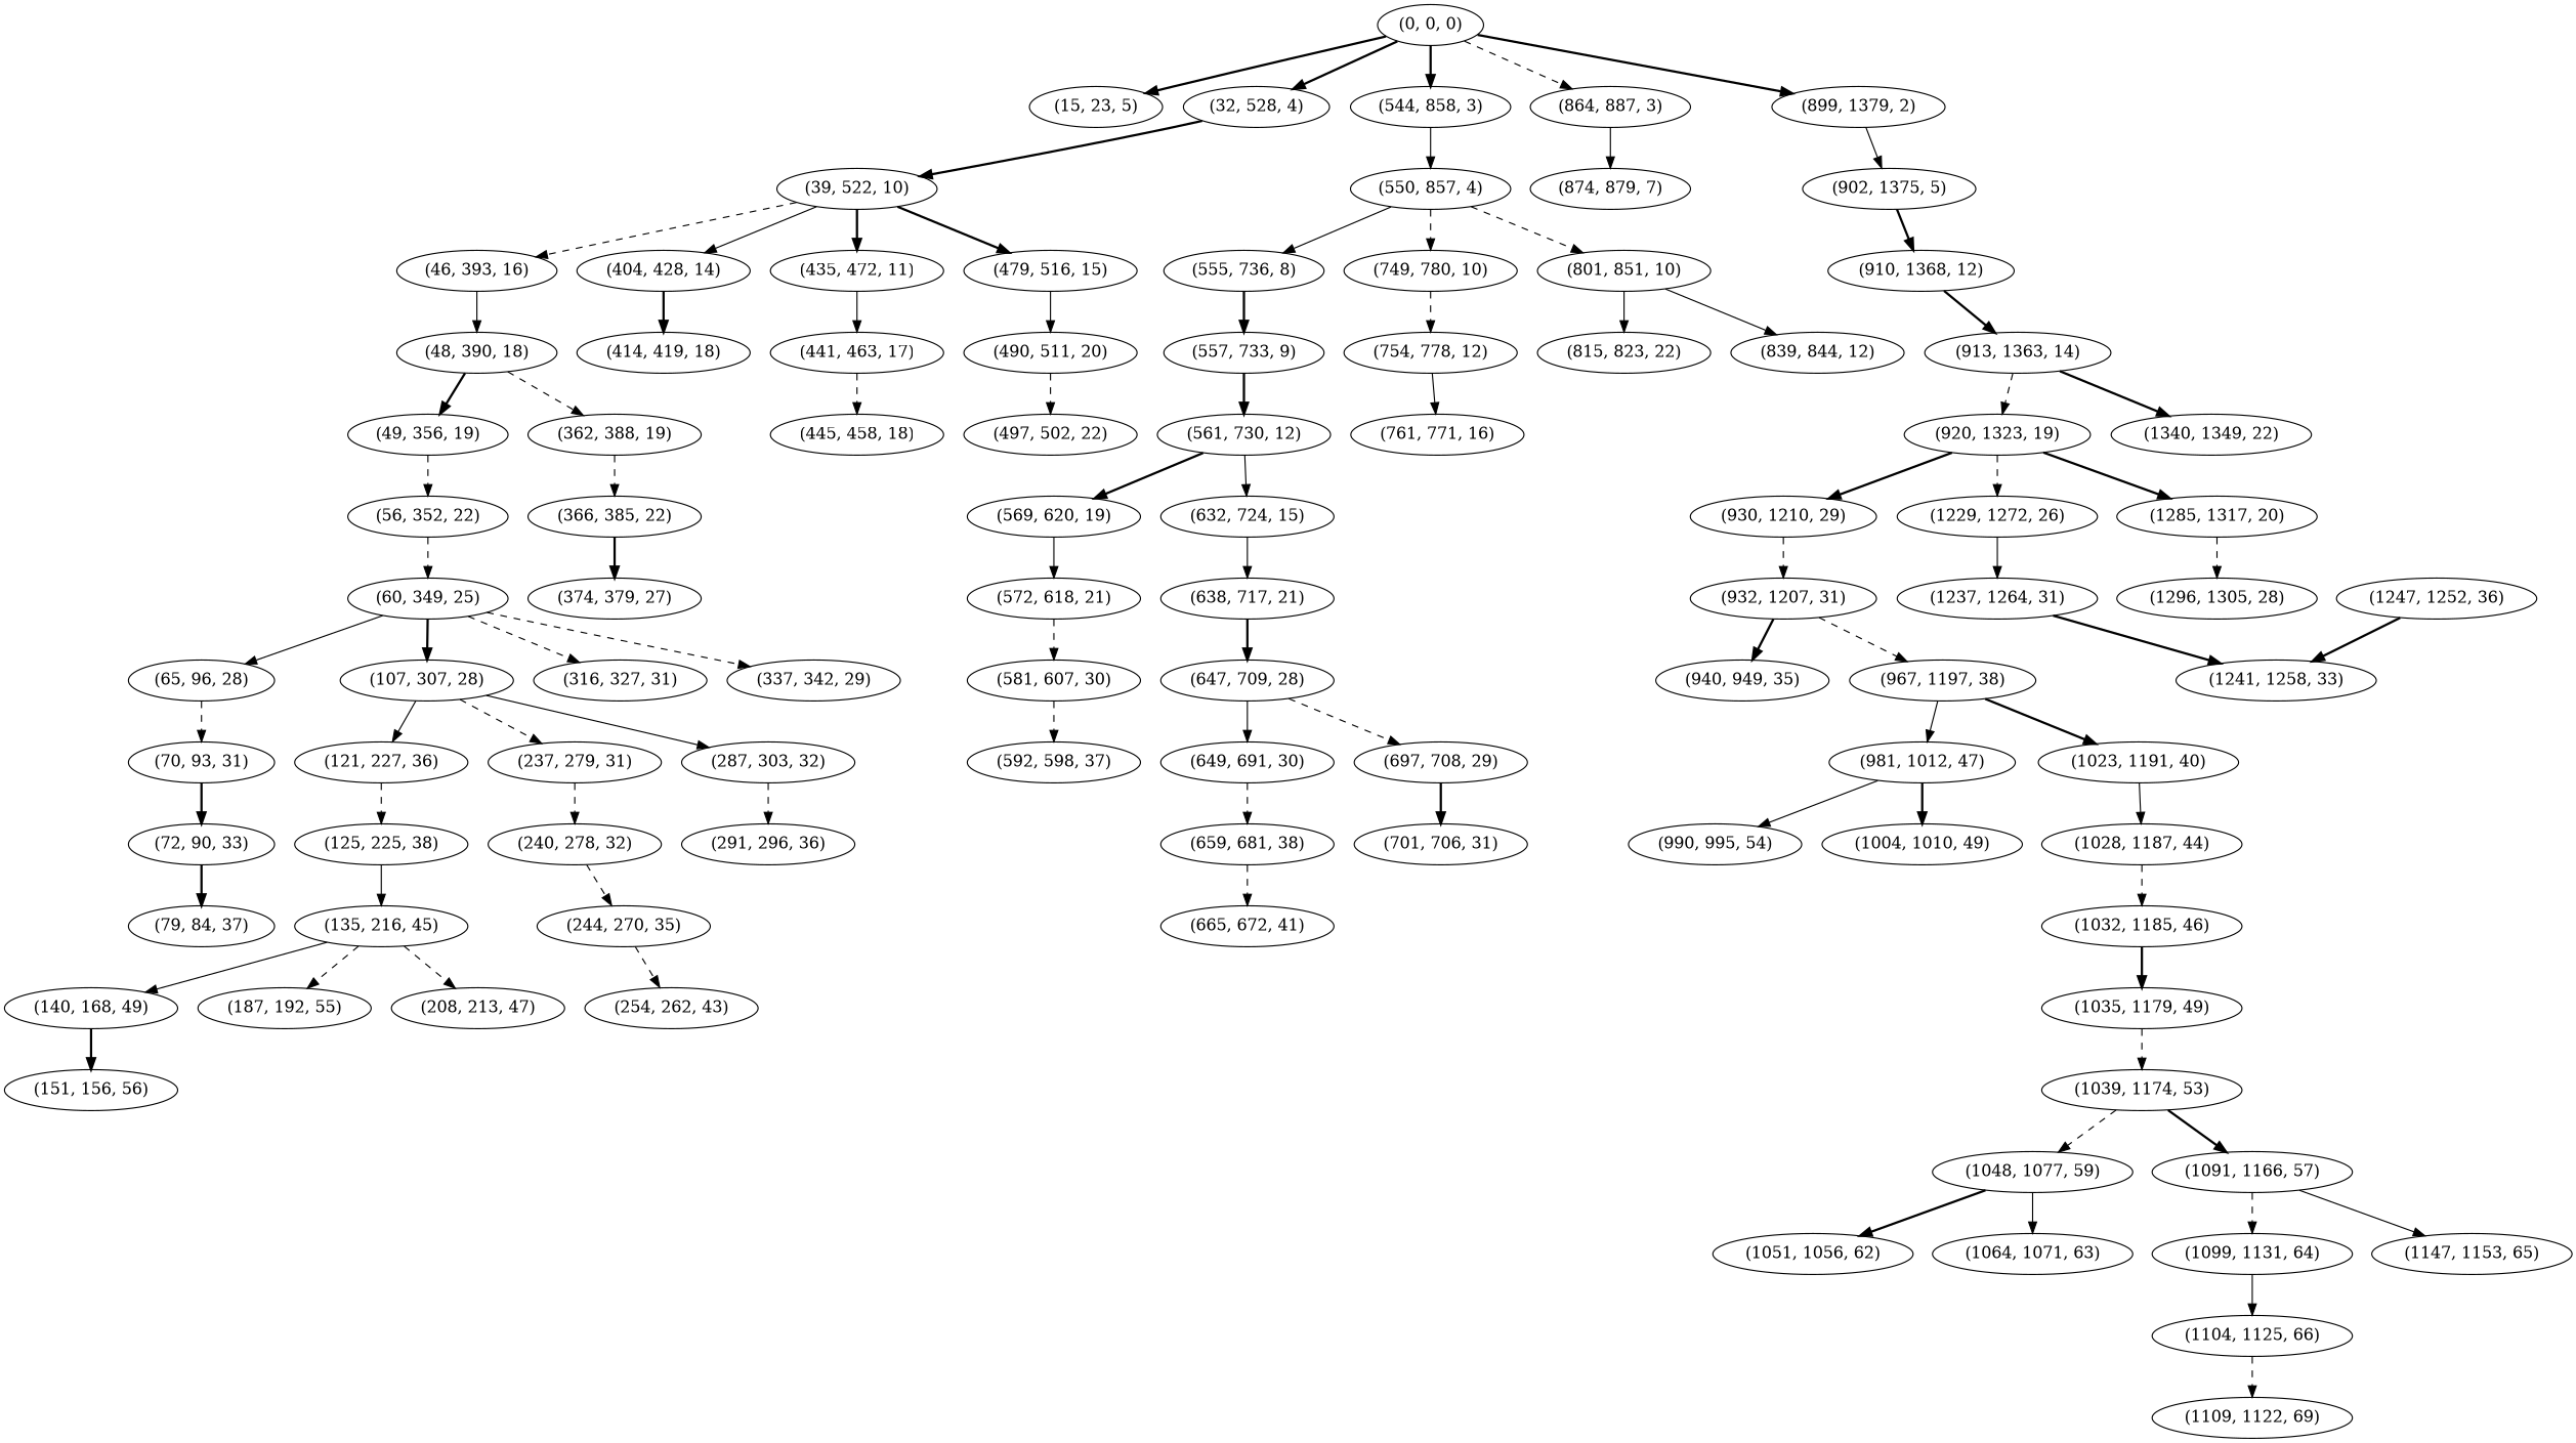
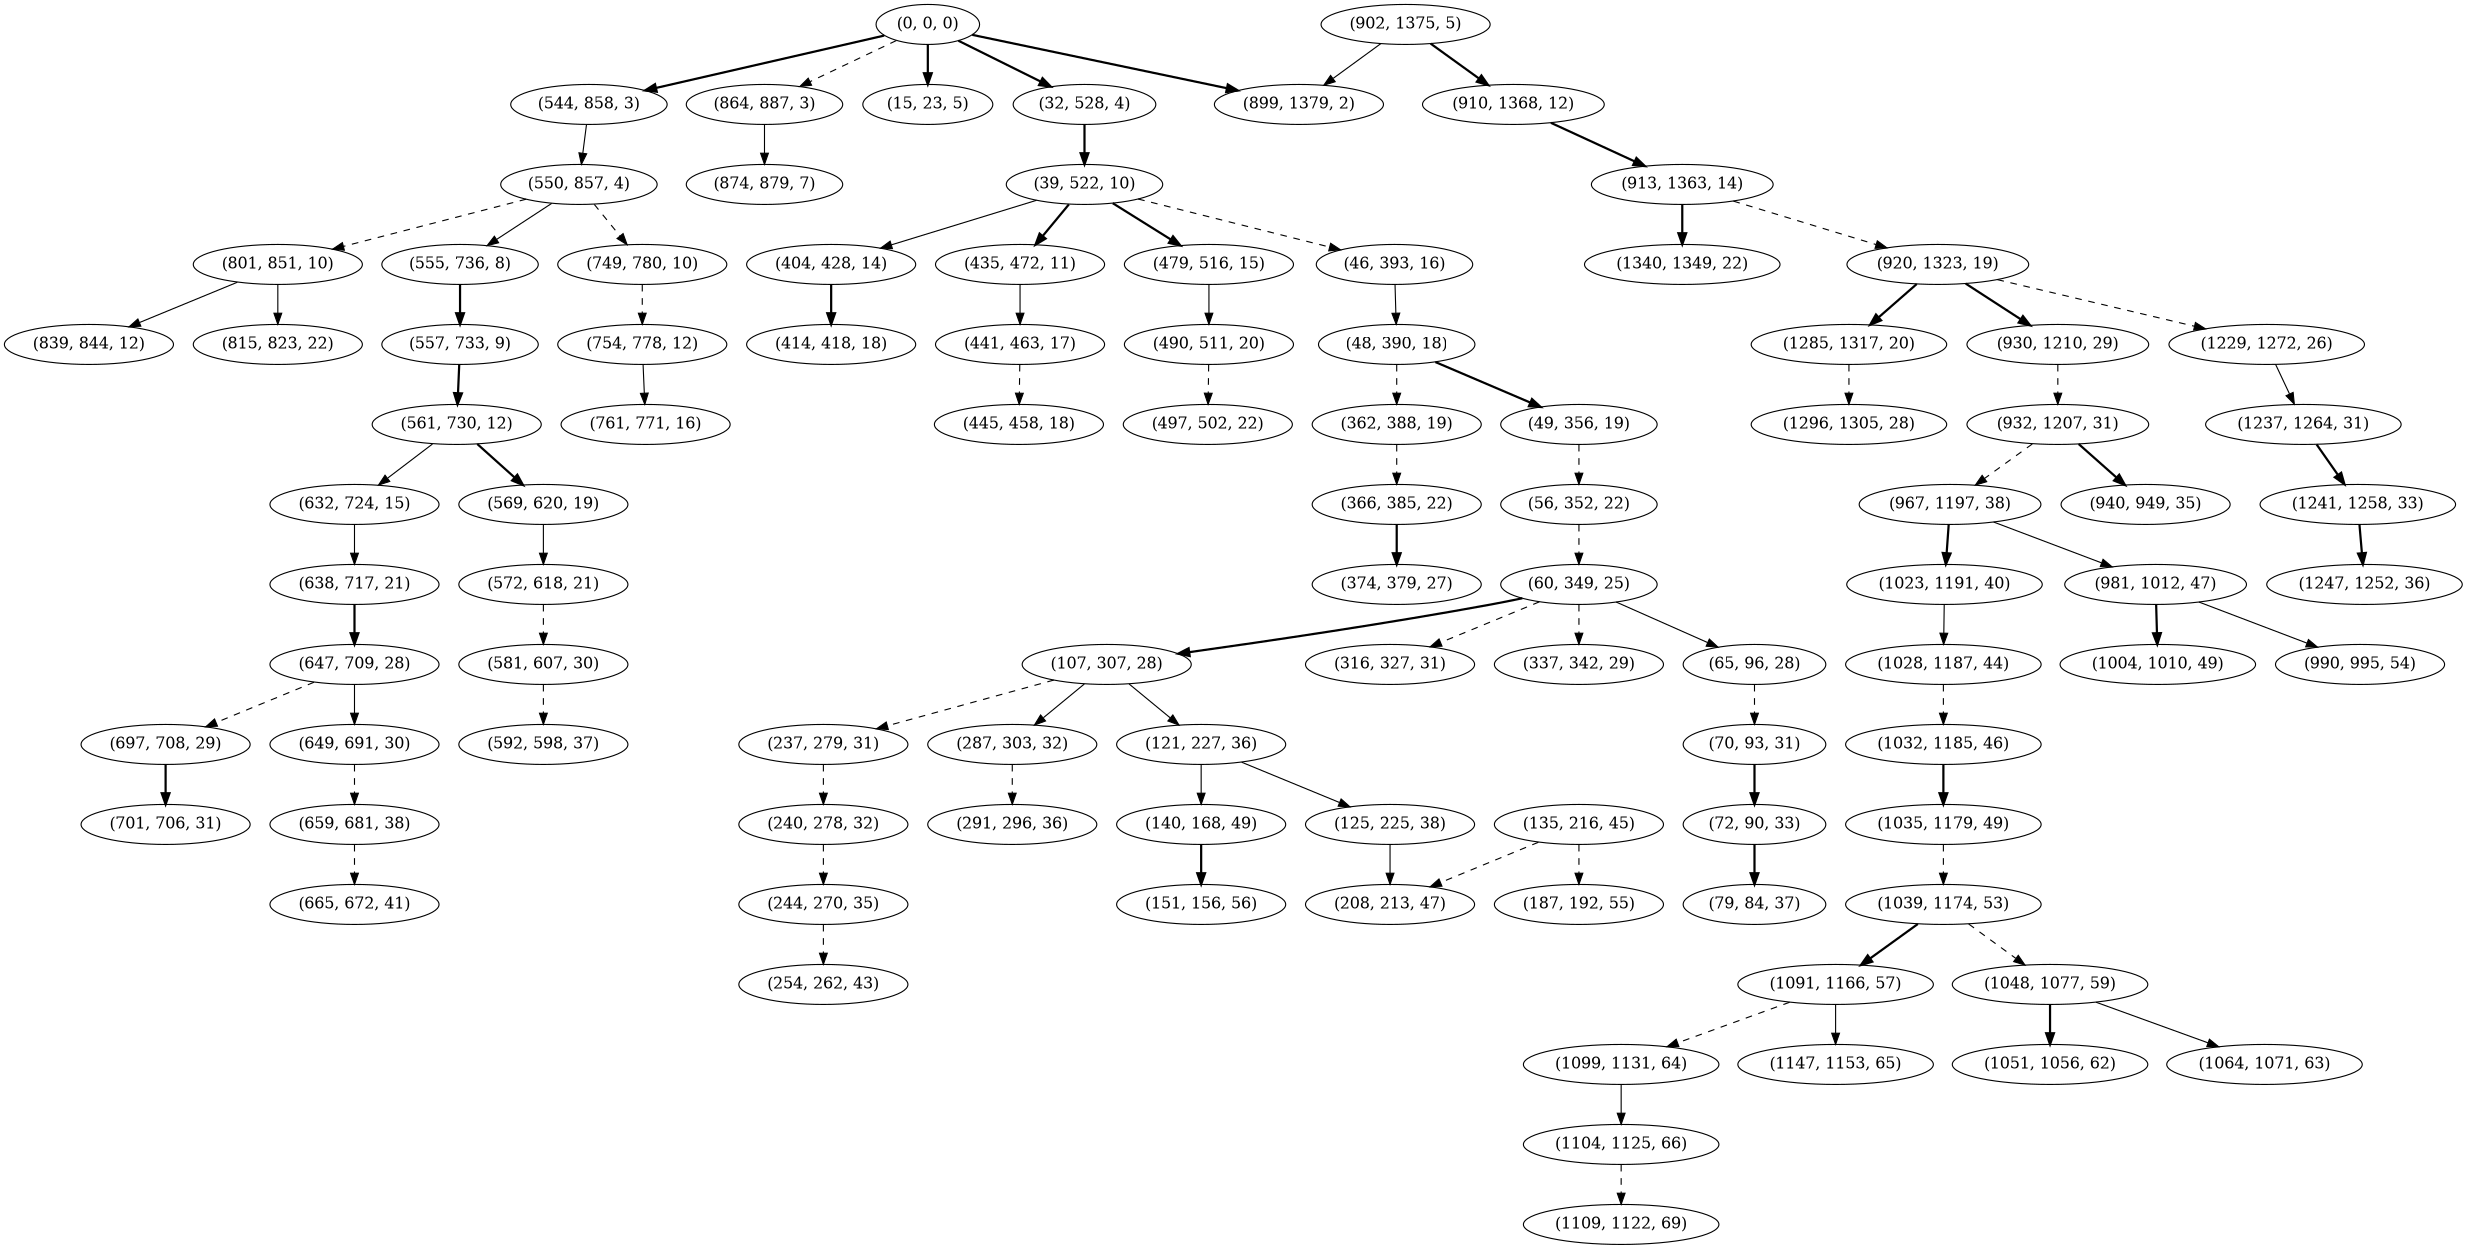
  digraph {
    edge [style=dashed]
    "(0, 0, 0)"
    "(15, 23, 5)"
    "(32, 528, 4)"
    "(544, 858, 3)"
    "(864, 887, 3)"
    "(899, 1379, 2)"
    "(39, 522, 10)"
    "(550, 857, 4)"
    "(874, 879, 7)"
    "(902, 1375, 5)"
    "(46, 393, 16)"
    "(404, 428, 14)"
    "(435, 472, 11)"
    "(479, 516, 15)"
    "(48, 390, 18)"
-   "(414, 419, 18)"
+   "(414, 419, 18)" [label="(414, 418, 18)"]
    "(441, 463, 17)"
    "(490, 511, 20)"
    "(49, 356, 19)"
    "(362, 388, 19)"
    "(56, 352, 22)"
    "(366, 385, 22)"
    "(60, 349, 25)"
    "(65, 96, 28)"
    "(107, 307, 28)"
    "(316, 327, 31)"
    "(337, 342, 29)"
    "(70, 93, 31)"
    "(121, 227, 36)"
    "(237, 279, 31)"
    "(287, 303, 32)"
    "(72, 90, 33)"
    "(79, 84, 37)"
    "(125, 225, 38)"
    "(240, 278, 32)"
    "(291, 296, 36)"
    "(135, 216, 45)"
    "(140, 168, 49)"
    "(187, 192, 55)"
    "(208, 213, 47)"
    "(151, 156, 56)"
    "(244, 270, 35)"
    "(254, 262, 43)"
    "(374, 379, 27)"
    "(445, 458, 18)"
    "(497, 502, 22)"
    "(555, 736, 8)"
    "(749, 780, 10)"
    "(801, 851, 10)"
    "(557, 733, 9)"
    "(754, 778, 12)"
    "(815, 823, 22)"
    "(839, 844, 12)"
    "(561, 730, 12)"
    "(569, 620, 19)"
    "(632, 724, 15)"
    "(572, 618, 21)"
    "(638, 717, 21)"
    "(581, 607, 30)"
    "(592, 598, 37)"
    "(647, 709, 28)"
    "(649, 691, 30)"
    "(697, 708, 29)"
    "(659, 681, 38)"
    "(701, 706, 31)"
    "(665, 672, 41)"
    "(761, 771, 16)"
    "(910, 1368, 12)"
    "(913, 1363, 14)"
    "(920, 1323, 19)"
    "(1340, 1349, 22)"
    "(930, 1210, 29)"
    "(1229, 1272, 26)"
    "(1285, 1317, 20)"
    "(932, 1207, 31)"
    "(1237, 1264, 31)"
    "(1296, 1305, 28)"
    "(940, 949, 35)"
    "(967, 1197, 38)"
    "(981, 1012, 47)"
    "(1023, 1191, 40)"
    "(990, 995, 54)"
    "(1004, 1010, 49)"
    "(1028, 1187, 44)"
    "(1032, 1185, 46)"
    "(1035, 1179, 49)"
    "(1039, 1174, 53)"
    "(1048, 1077, 59)"
    "(1091, 1166, 57)"
    "(1051, 1056, 62)"
    "(1064, 1071, 63)"
    "(1099, 1131, 64)"
    "(1147, 1153, 65)"
    "(1104, 1125, 66)"
    "(1109, 1122, 69)"
    "(1241, 1258, 33)"
    "(1247, 1252, 36)"
    "(0, 0, 0)" -> "(15, 23, 5)" [style=bold]
    "(0, 0, 0)" -> "(32, 528, 4)" [style=bold]
    "(0, 0, 0)" -> "(544, 858, 3)" [style=bold]
    "(0, 0, 0)" -> "(864, 887, 3)"
    "(0, 0, 0)" -> "(899, 1379, 2)" [style=bold]
    "(32, 528, 4)" -> "(39, 522, 10)" [style=bold]
    "(544, 858, 3)" -> "(550, 857, 4)" [style=solid]
    "(864, 887, 3)" -> "(874, 879, 7)" [style=solid]
-   "(899, 1379, 2)" -> "(902, 1375, 5)" [style=solid]
+   "(902, 1375, 5)" -> "(899, 1379, 2)" [style=solid]
    "(39, 522, 10)" -> "(46, 393, 16)"
    "(39, 522, 10)" -> "(404, 428, 14)" [style=solid]
    "(39, 522, 10)" -> "(435, 472, 11)" [style=bold]
    "(39, 522, 10)" -> "(479, 516, 15)" [style=bold]
    "(550, 857, 4)" -> "(555, 736, 8)" [style=solid]
    "(550, 857, 4)" -> "(749, 780, 10)"
    "(550, 857, 4)" -> "(801, 851, 10)"
    "(902, 1375, 5)" -> "(910, 1368, 12)" [style=bold]
    "(46, 393, 16)" -> "(48, 390, 18)" [style=solid]
    "(404, 428, 14)" -> "(414, 419, 18)" [style=bold]
    "(435, 472, 11)" -> "(441, 463, 17)" [style=solid]
    "(479, 516, 15)" -> "(490, 511, 20)" [style=solid]
    "(48, 390, 18)" -> "(49, 356, 19)" [style=bold]
    "(48, 390, 18)" -> "(362, 388, 19)"
    "(441, 463, 17)" -> "(445, 458, 18)"
    "(490, 511, 20)" -> "(497, 502, 22)"
    "(49, 356, 19)" -> "(56, 352, 22)"
    "(362, 388, 19)" -> "(366, 385, 22)"
    "(56, 352, 22)" -> "(60, 349, 25)"
    "(366, 385, 22)" -> "(374, 379, 27)" [style=bold]
    "(60, 349, 25)" -> "(65, 96, 28)" [style=solid]
    "(60, 349, 25)" -> "(107, 307, 28)" [style=bold]
    "(60, 349, 25)" -> "(316, 327, 31)"
    "(60, 349, 25)" -> "(337, 342, 29)"
    "(65, 96, 28)" -> "(70, 93, 31)"
    "(107, 307, 28)" -> "(121, 227, 36)" [style=solid]
    "(107, 307, 28)" -> "(237, 279, 31)"
    "(107, 307, 28)" -> "(287, 303, 32)" [style=solid]
    "(70, 93, 31)" -> "(72, 90, 33)" [style=bold]
-   "(121, 227, 36)" -> "(125, 225, 38)"
+   "(121, 227, 36)" -> "(125, 225, 38)" [style=solid]
    "(237, 279, 31)" -> "(240, 278, 32)"
    "(287, 303, 32)" -> "(291, 296, 36)"
    "(72, 90, 33)" -> "(79, 84, 37)" [style=bold]
-   "(125, 225, 38)" -> "(135, 216, 45)" [style=solid]
+   "(125, 225, 38)" -> "(208, 213, 47)" [style=solid]
    "(240, 278, 32)" -> "(244, 270, 35)"
-   "(135, 216, 45)" -> "(140, 168, 49)" [style=solid]
+   "(121, 227, 36)" -> "(140, 168, 49)" [style=solid]
    "(135, 216, 45)" -> "(187, 192, 55)"
    "(135, 216, 45)" -> "(208, 213, 47)"
    "(140, 168, 49)" -> "(151, 156, 56)" [style=bold]
    "(244, 270, 35)" -> "(254, 262, 43)"
    "(555, 736, 8)" -> "(557, 733, 9)" [style=bold]
    "(749, 780, 10)" -> "(754, 778, 12)"
    "(801, 851, 10)" -> "(815, 823, 22)" [style=solid]
    "(801, 851, 10)" -> "(839, 844, 12)" [style=solid]
    "(557, 733, 9)" -> "(561, 730, 12)" [style=bold]
    "(754, 778, 12)" -> "(761, 771, 16)" [style=solid]
    "(561, 730, 12)" -> "(569, 620, 19)" [style=bold]
    "(561, 730, 12)" -> "(632, 724, 15)" [style=solid]
    "(569, 620, 19)" -> "(572, 618, 21)" [style=solid]
    "(632, 724, 15)" -> "(638, 717, 21)" [style=solid]
    "(572, 618, 21)" -> "(581, 607, 30)"
    "(638, 717, 21)" -> "(647, 709, 28)" [style=bold]
    "(581, 607, 30)" -> "(592, 598, 37)"
    "(647, 709, 28)" -> "(649, 691, 30)" [style=solid]
    "(647, 709, 28)" -> "(697, 708, 29)"
    "(649, 691, 30)" -> "(659, 681, 38)"
    "(697, 708, 29)" -> "(701, 706, 31)" [style=bold]
    "(659, 681, 38)" -> "(665, 672, 41)"
    "(910, 1368, 12)" -> "(913, 1363, 14)" [style=bold]
    "(913, 1363, 14)" -> "(920, 1323, 19)"
    "(913, 1363, 14)" -> "(1340, 1349, 22)" [style=bold]
    "(920, 1323, 19)" -> "(930, 1210, 29)" [style=bold]
    "(920, 1323, 19)" -> "(1229, 1272, 26)"
    "(920, 1323, 19)" -> "(1285, 1317, 20)" [style=bold]
    "(930, 1210, 29)" -> "(932, 1207, 31)"
    "(1229, 1272, 26)" -> "(1237, 1264, 31)" [style=solid]
    "(1285, 1317, 20)" -> "(1296, 1305, 28)"
    "(932, 1207, 31)" -> "(940, 949, 35)" [style=bold]
    "(932, 1207, 31)" -> "(967, 1197, 38)"
    "(1237, 1264, 31)" -> "(1241, 1258, 33)" [style=bold]
    "(967, 1197, 38)" -> "(981, 1012, 47)" [style=solid]
    "(967, 1197, 38)" -> "(1023, 1191, 40)" [style=bold]
    "(981, 1012, 47)" -> "(990, 995, 54)" [style=solid]
    "(981, 1012, 47)" -> "(1004, 1010, 49)" [style=bold]
    "(1023, 1191, 40)" -> "(1028, 1187, 44)" [style=solid]
    "(1028, 1187, 44)" -> "(1032, 1185, 46)"
    "(1032, 1185, 46)" -> "(1035, 1179, 49)" [style=bold]
    "(1035, 1179, 49)" -> "(1039, 1174, 53)"
    "(1039, 1174, 53)" -> "(1048, 1077, 59)"
    "(1039, 1174, 53)" -> "(1091, 1166, 57)" [style=bold]
    "(1048, 1077, 59)" -> "(1051, 1056, 62)" [style=bold]
    "(1048, 1077, 59)" -> "(1064, 1071, 63)" [style=solid]
    "(1091, 1166, 57)" -> "(1099, 1131, 64)"
    "(1091, 1166, 57)" -> "(1147, 1153, 65)" [style=solid]
    "(1099, 1131, 64)" -> "(1104, 1125, 66)" [style=solid]
    "(1104, 1125, 66)" -> "(1109, 1122, 69)"
-   "(1247, 1252, 36)" -> "(1241, 1258, 33)" [style=bold]
+   "(1241, 1258, 33)" -> "(1247, 1252, 36)" [style=bold]
  }
